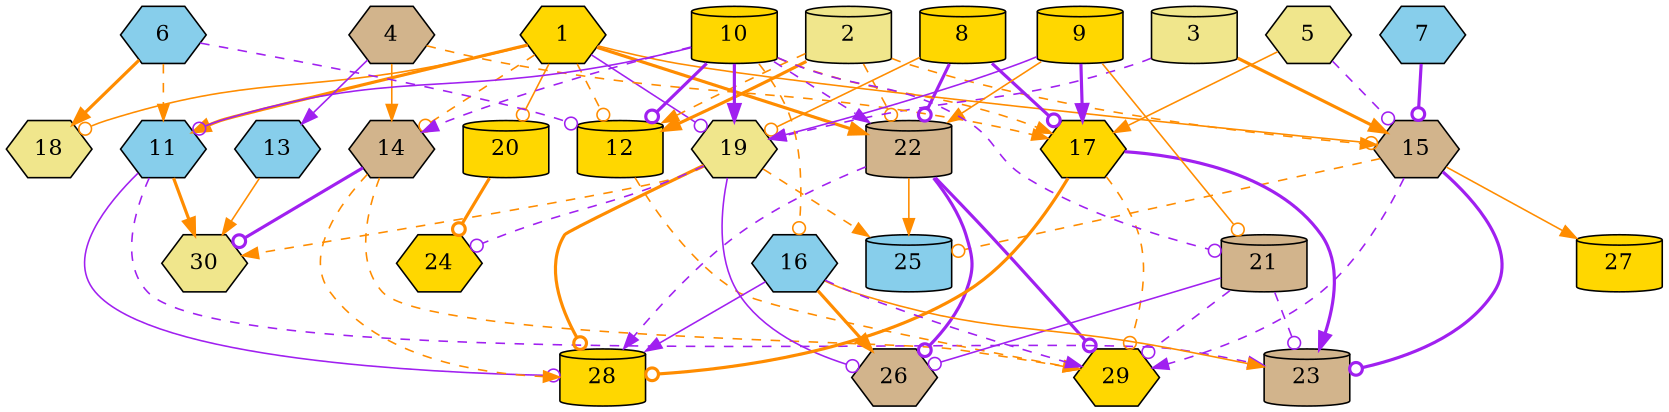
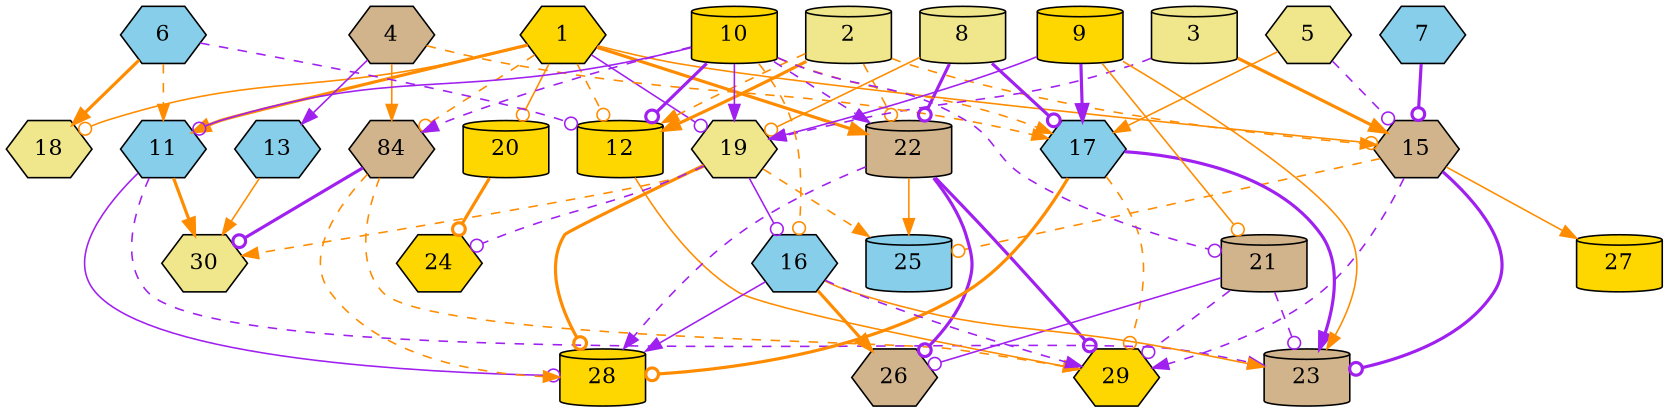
  digraph {
    node [alpha=0.10 fillcolor=gold shape=hexagon style=filled]
    edge [arrowhead=normal color=darkorange style=dashed]
    1 [alpha=0.12 expect_size=18036736]
    11 [alpha=0.11 expect_size=21988352 fillcolor=skyblue]
    12 [alpha=0.14 expect_size=51192832 shape=cylinder]
-   14 [alpha=0.19 expect_size=36623360 fillcolor=tan]
+   14 [alpha=0.19 expect_size=36623360 fillcolor=tan label=84]
    15 [alpha=0.13 expect_size=8395776 fillcolor=tan]
    18 [alpha=0.13 expect_size=48824320 fillcolor=khaki]
    19 [alpha=0.05 expect_size=14274560 fillcolor=khaki]
    20 [alpha=0.18 expect_size=15439872 shape=cylinder]
    22 [alpha=0.17 expect_size=47762432 fillcolor=tan shape=cylinder]
    23 [alpha=0.06 expect_size=34714624 fillcolor=tan shape=cylinder]
    28 [alpha=0.15 expect_size=48939008 shape=cylinder]
    30 [expect_size=44951552 fillcolor=khaki]
    29 [alpha=0.02 expect_size=32175104]
    25 [alpha=0.04 expect_size=29705216 fillcolor=skyblue shape=cylinder]
    27 [alpha=0.03 expect_size=38661120 shape=cylinder]
    26 [expect_size=13572096 fillcolor=tan]
    24 [expect_size=31028224]
    2 [alpha=0.20 expect_size=11228160 fillcolor=khaki shape=cylinder]
    3 [alpha=0.14 expect_size=24364032 fillcolor=khaki shape=cylinder]
    4 [alpha=0.08 expect_size=40160256 fillcolor=tan]
    13 [alpha=0.18 expect_size=50873344 fillcolor=skyblue]
-   17 [alpha=0.04 expect_size=25006080]
+   17 [alpha=0.04 expect_size=25006080 fillcolor=skyblue]
    5 [alpha=0.17 expect_size=29656064 fillcolor=khaki]
    6 [expect_size=33292288 fillcolor=skyblue]
    7 [expect_size=20005888 fillcolor=skyblue]
-   8 [alpha=0.05 expect_size=52206592 shape=cylinder]
+   8 [alpha=0.05 expect_size=52206592 fillcolor=khaki shape=cylinder]
    9 [alpha=0.00 expect_size=40314880 shape=cylinder]
    21 [alpha=0.17 expect_size=21862400 fillcolor=tan shape=cylinder]
    10 [alpha=0.03 expect_size=8313856 shape=cylinder]
    16 [alpha=0.11 expect_size=48082944 fillcolor=skyblue]
    1 -> 11 [style=bold]
    1 -> 12 [arrowhead=odot]
    1 -> 14 [arrowhead=odot]
    1 -> 15 [arrowhead=odot style=solid]
    1 -> 18 [arrowhead=odot style=solid]
    1 -> 19 [arrowhead=odot color=purple style=solid]
    1 -> 20 [arrowhead=odot style=solid]
    1 -> 22 [style=bold]
    11 -> 23 [color=purple]
    11 -> 28 [arrowhead=odot color=purple style=solid]
    11 -> 30 [style=bold]
-   12 -> 29
+   12 -> 29 [style=solid]
    14 -> 28
    14 -> 30 [arrowhead=odot color=purple style=bold]
    14 -> 29
    15 -> 23 [arrowhead=odot color=purple style=bold]
    15 -> 29 [color=purple]
    15 -> 25 [arrowhead=odot]
    15 -> 27 [style=solid]
    19 -> 28 [arrowhead=odot style=bold]
    19 -> 30
    19 -> 25
-   19 -> 26 [arrowhead=odot color=purple style=solid]
+   19 -> 16 [arrowhead=odot color=purple style=solid]
    19 -> 24 [arrowhead=odot color=purple]
    20 -> 24 [arrowhead=odot style=bold]
    22 -> 28 [color=purple]
    22 -> 29 [arrowhead=odot color=purple style=bold]
    22 -> 25 [style=solid]
    22 -> 26 [arrowhead=odot color=purple style=bold]
    2 -> 12
    2 -> 12 [style=bold]
    2 -> 15
    2 -> 22 [arrowhead=odot]
    3 -> 15 [style=bold]
    3 -> 19 [color=purple]
    4 -> 14 [style=solid]
    4 -> 13 [color=purple style=solid]
    4 -> 17
    13 -> 30 [style=solid]
    17 -> 23 [color=purple style=bold]
    17 -> 28 [arrowhead=odot style=bold]
    17 -> 29 [arrowhead=odot]
    5 -> 15 [arrowhead=odot color=purple]
    5 -> 17 [style=solid]
    6 -> 11
    6 -> 12 [arrowhead=odot color=purple]
    6 -> 18 [style=bold]
    7 -> 15 [arrowhead=odot color=purple style=bold]
    8 -> 19 [arrowhead=odot style=solid]
    8 -> 22 [arrowhead=odot color=purple style=bold]
    8 -> 17 [arrowhead=odot color=purple style=bold]
    9 -> 19 [color=purple style=solid]
-   9 -> 22 [style=solid]
+   9 -> 23 [style=solid]
    9 -> 17 [color=purple style=bold]
    9 -> 21 [arrowhead=odot style=solid]
    21 -> 23 [arrowhead=odot color=purple]
    21 -> 29 [arrowhead=odot color=purple]
    21 -> 26 [arrowhead=odot color=purple style=solid]
    10 -> 11 [arrowhead=odot color=purple style=solid]
    10 -> 12 [arrowhead=odot color=purple style=bold]
    10 -> 14 [color=purple]
-   10 -> 19 [color=purple style=bold]
+   10 -> 19 [color=purple style=solid]
    10 -> 22 [color=purple]
    10 -> 17
    10 -> 21 [arrowhead=odot color=purple]
    10 -> 16 [arrowhead=odot]
    16 -> 23 [style=solid]
    16 -> 28 [color=purple style=solid]
    16 -> 29 [color=purple]
    16 -> 26 [style=bold]
  }
